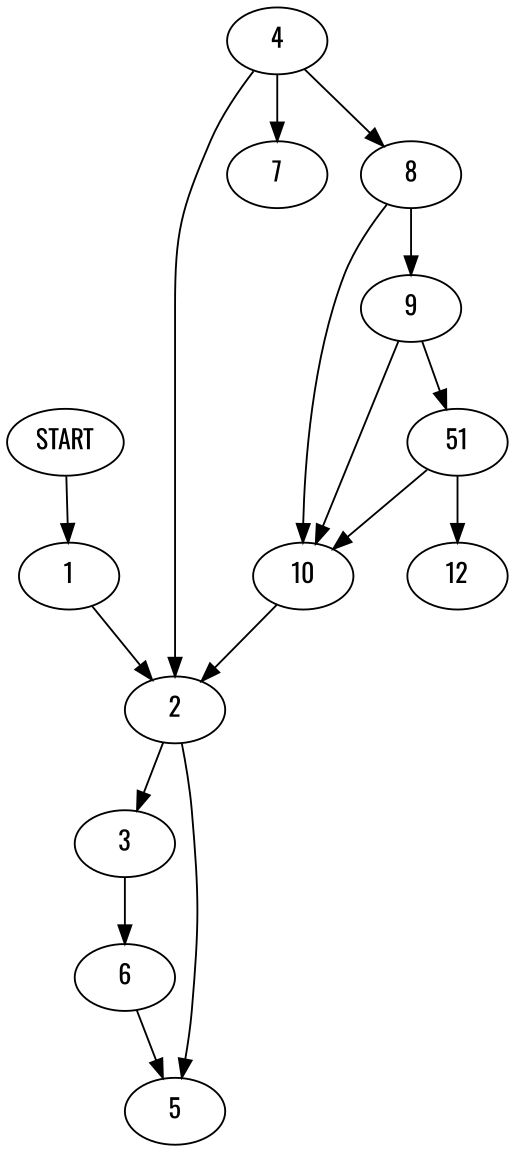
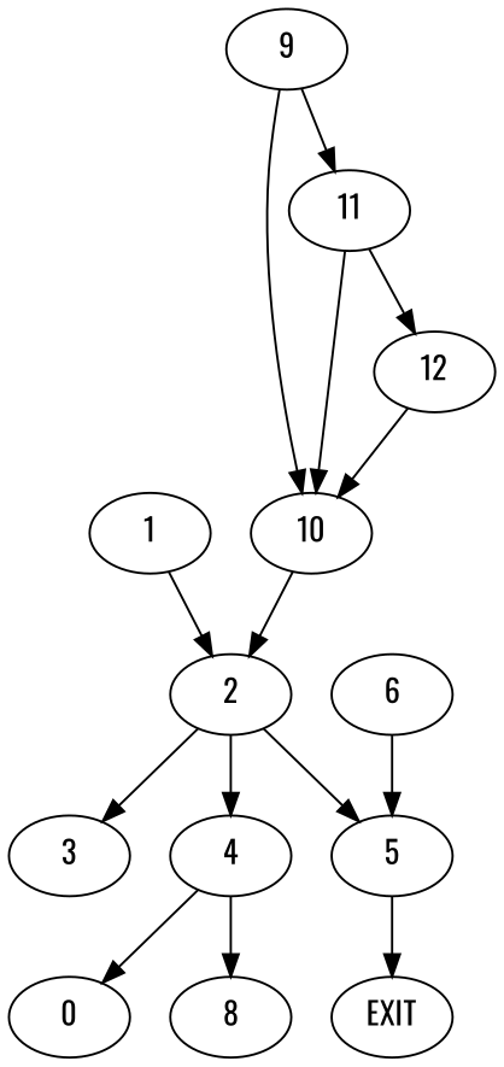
  digraph {
    fontname=Oswald
    node [fontname=Oswald]
    edge [fontname=Oswald]
-   n1 [label=START]
    1
    2
+   n4 [label=EXIT]
    3
    4
    5
    6
-   7
+   7 [label=0]
    8
    9
    10
-   11 [label=51]
+   11
    12
-   n1 -> 1
    1 -> 2
    2 -> 3
-   4 -> 2
+   2 -> 4
    2 -> 5
-   3 -> 6
    4 -> 7
    4 -> 8
+   5 -> n4
    6 -> 5
-   8 -> 9
    9 -> 10
    9 -> 11
    10 -> 2
    11 -> 10
    11 -> 12
-   8 -> 10
+   12 -> 10
  }
